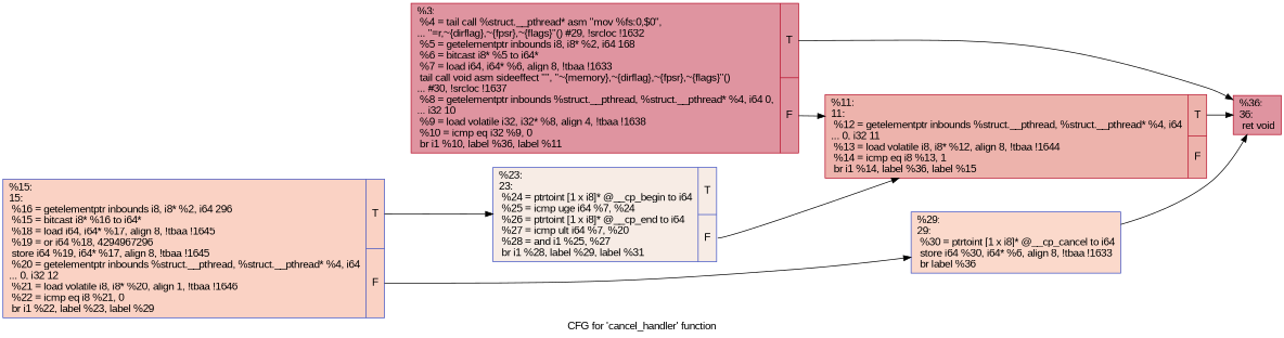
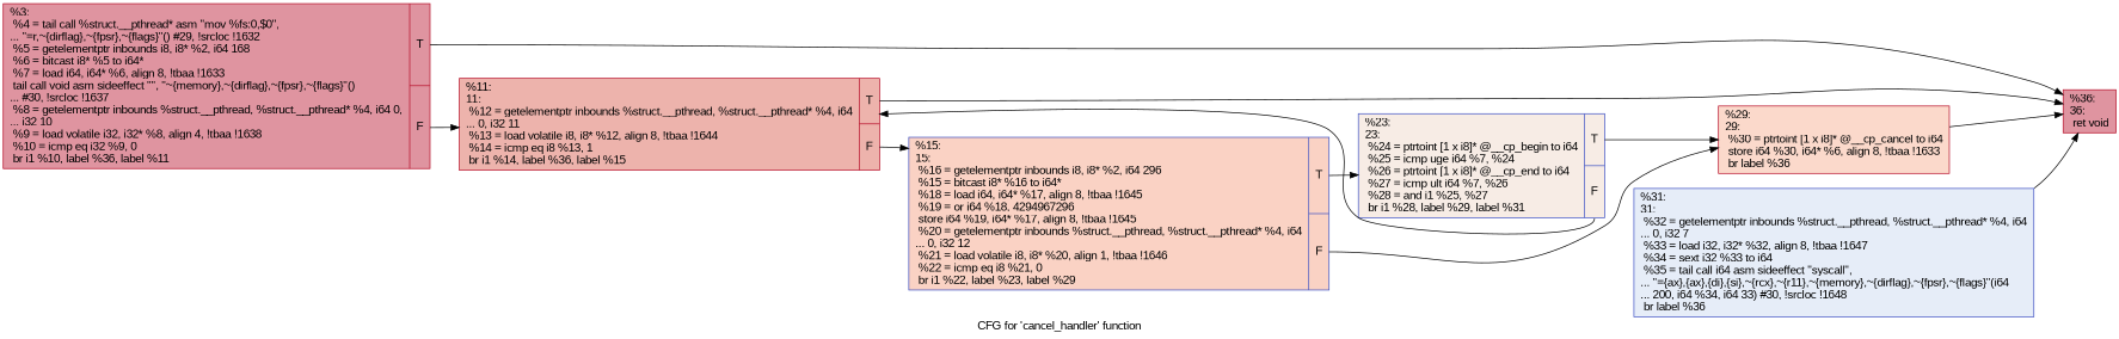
  digraph {
    fontname="Liberation Sans"
    label="CFG for 'cancel_handler' function"
    rankdir=LR
    node [color="#3d50c3ff" fillcolor="#b70d2870" fontname="Liberation Sans" shape=record style=filled]
    edge [fontname="Liberation Sans" tailport=s0]
    n1 [color="#b70d28ff" label="{%3:\l  %4 = tail call %struct.__pthread* asm \"mov %fs:0,$0\",\l... \"=r,~\{dirflag\},~\{fpsr\},~\{flags\}\"() #29, !srcloc !1632\l  %5 = getelementptr inbounds i8, i8* %2, i64 168\l  %6 = bitcast i8* %5 to i64*\l  %7 = load i64, i64* %6, align 8, !tbaa !1633\l  tail call void asm sideeffect \"\", \"~\{memory\},~\{dirflag\},~\{fpsr\},~\{flags\}\"()\l... #30, !srcloc !1637\l  %8 = getelementptr inbounds %struct.__pthread, %struct.__pthread* %4, i64 0,\l... i32 10\l  %9 = load volatile i32, i32* %8, align 4, !tbaa !1638\l  %10 = icmp eq i32 %9, 0\l  br i1 %10, label %36, label %11\l|{<s0>T|<s1>F}}"]
    n2 [color="#b70d28ff" label="{%36:\l36:                                               \l  ret void\l}"]
    n3 [color="#b70d28ff" fillcolor="#d6524470" label="{%11:\l11:                                               \l  %12 = getelementptr inbounds %struct.__pthread, %struct.__pthread* %4, i64\l... 0, i32 11\l  %13 = load volatile i8, i8* %12, align 8, !tbaa !1644\l  %14 = icmp eq i8 %13, 1\l  br i1 %14, label %36, label %15\l|{<s0>T|<s1>F}}"]
    n4 [fillcolor="#f4987a70" label="{%15:\l15:                                               \l  %16 = getelementptr inbounds i8, i8* %2, i64 296\l  %15 = bitcast i8* %16 to i64*\l  %18 = load i64, i64* %17, align 8, !tbaa !1645\l  %19 = or i64 %18, 4294967296\l  store i64 %19, i64* %17, align 8, !tbaa !1645\l  %20 = getelementptr inbounds %struct.__pthread, %struct.__pthread* %4, i64\l... 0, i32 12\l  %21 = load volatile i8, i8* %20, align 1, !tbaa !1646\l  %22 = icmp eq i8 %21, 0\l  br i1 %22, label %23, label %29\l|{<s0>T|<s1>F}}"]
-   n5 [fillcolor="#ecd3c570" label="{%23:\l23:                                               \l  %24 = ptrtoint [1 x i8]* @__cp_begin to i64\l  %25 = icmp uge i64 %7, %24\l  %26 = ptrtoint [1 x i8]* @__cp_end to i64\l  %27 = icmp ult i64 %7, %20\l  %28 = and i1 %25, %27\l  br i1 %28, label %29, label %31\l|{<s0>T|<s1>F}}"]
-   n6 [fillcolor="#f7a88970" label="{%29:\l29:                                               \l  %30 = ptrtoint [1 x i8]* @__cp_cancel to i64\l  store i64 %30, i64* %6, align 8, !tbaa !1633\l  br label %36\l}"]
+   n5 [fillcolor="#ecd3c570" label="{%23:\l23:                                               \l  %24 = ptrtoint [1 x i8]* @__cp_begin to i64\l  %25 = icmp uge i64 %7, %24\l  %26 = ptrtoint [1 x i8]* @__cp_end to i64\l  %27 = icmp ult i64 %7, %26\l  %28 = and i1 %25, %27\l  br i1 %28, label %29, label %31\l|{<s0>T|<s1>F}}"]
+   n6 [color="#b70d28ff" fillcolor="#f7a88970" label="{%29:\l29:                                               \l  %30 = ptrtoint [1 x i8]* @__cp_cancel to i64\l  store i64 %30, i64* %6, align 8, !tbaa !1633\l  br label %36\l}"]
+   n7 [fillcolor="#c7d7f070" label="{%31:\l31:                                               \l  %32 = getelementptr inbounds %struct.__pthread, %struct.__pthread* %4, i64\l... 0, i32 7\l  %33 = load i32, i32* %32, align 8, !tbaa !1647\l  %34 = sext i32 %33 to i64\l  %35 = tail call i64 asm sideeffect \"syscall\",\l... \"=\{ax\},\{ax\},\{di\},\{si\},~\{rcx\},~\{r11\},~\{memory\},~\{dirflag\},~\{fpsr\},~\{flags\}\"(i64\l... 200, i64 %34, i64 33) #30, !srcloc !1648\l  br label %36\l}"]
    n1 -> n2
    n1 -> n3 [tailport=s1]
    n3 -> n2
+   n3 -> n4 [tailport=s1]
    n4 -> n5
    n4 -> n6 [tailport=s1]
    n5 -> n3 [tailport=s1]
+   n5 -> n6
    n6 -> n2
+   n7 -> n2
  }
